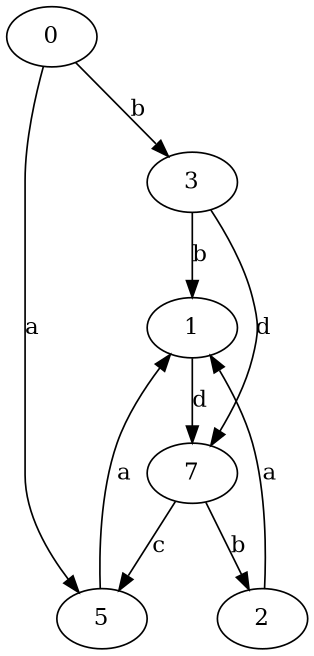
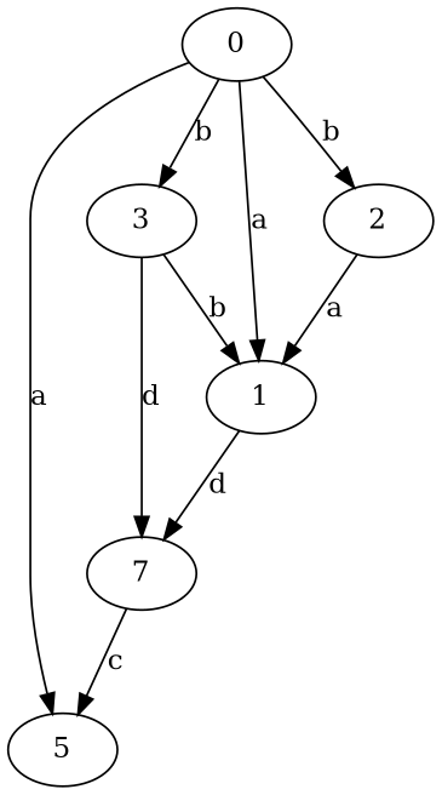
  strict digraph {
    0
    2
    3
    5
    1
    7
-   7 -> 2 [label=b]
+   0 -> 2 [label=b]
    0 -> 3 [label=b]
    0 -> 5 [label=a]
    2 -> 1 [label=a]
    3 -> 1 [label=b]
    3 -> 7 [label=d]
-   5 -> 1 [label=a]
+   0 -> 1 [label=a]
    1 -> 7 [label=d]
    7 -> 5 [label=c]
  }
